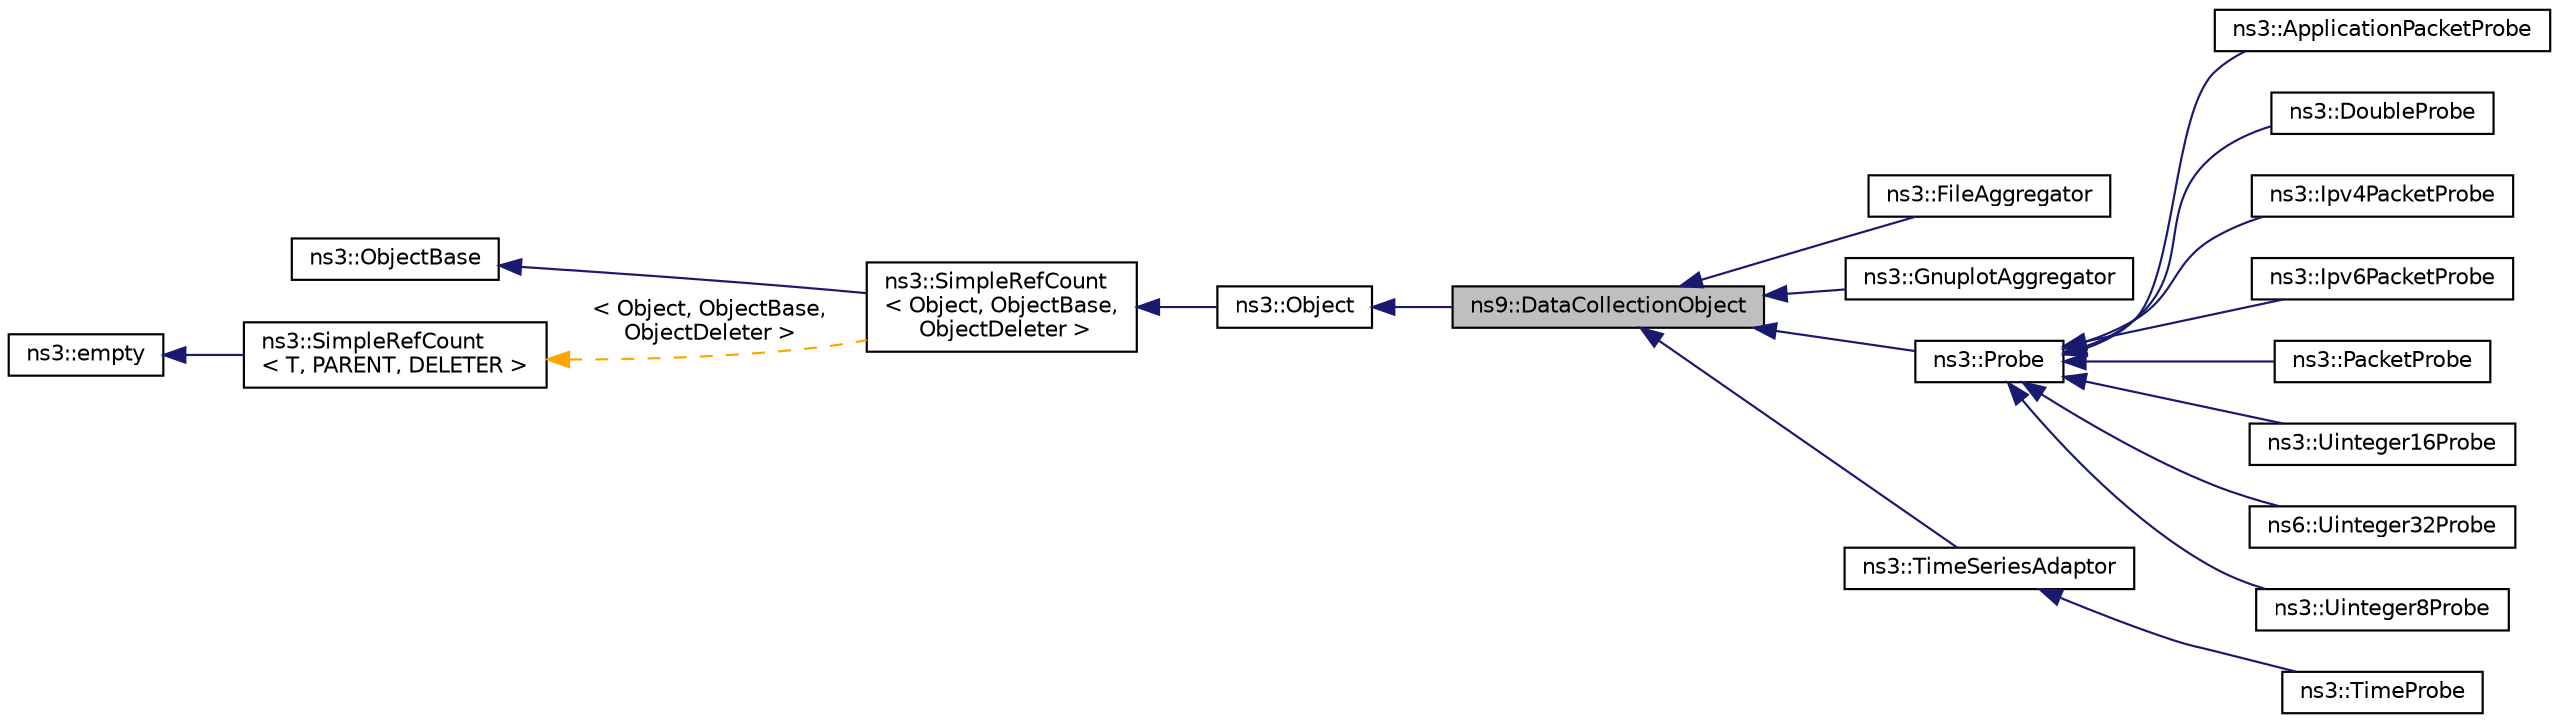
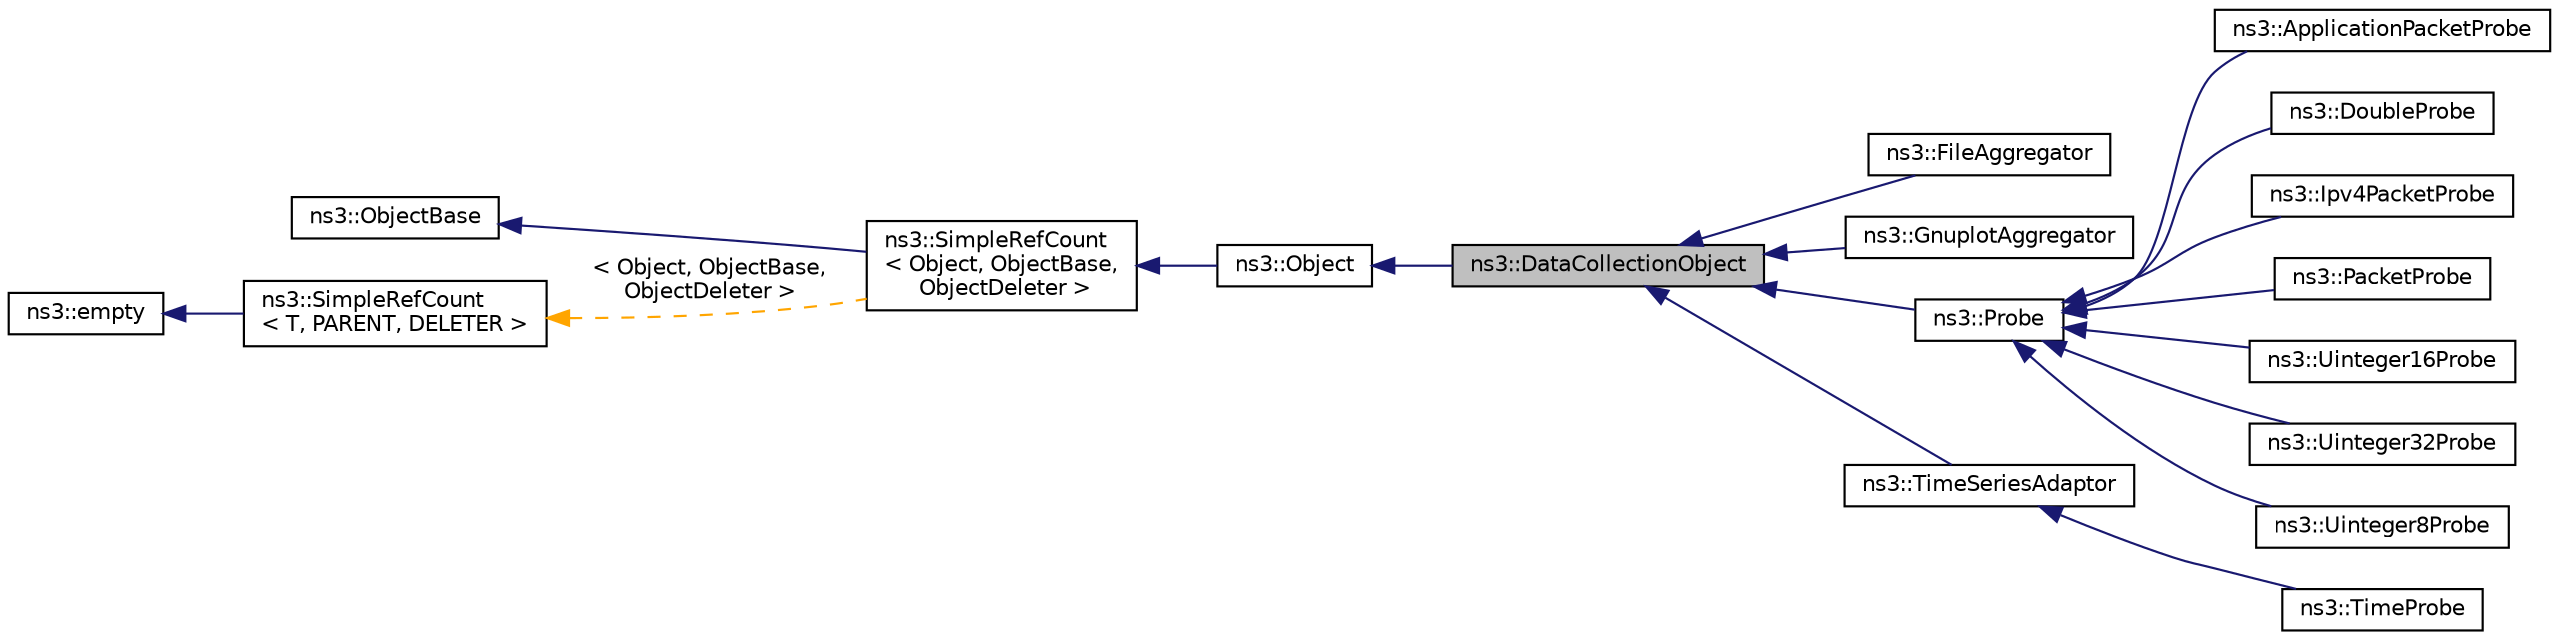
  digraph {
    rankdir=LR
    node [color=black fillcolor=white fontname=Helvetica fontsize=10 shape=record style=filled]
    edge [color=midnightblue dir=back fontname=Helvetica fontsize=10 labelfontname=Helvetica labelfontsize=10 style=solid]
-   n1 [fillcolor=grey75 fontcolor=black height=0.2 label="ns9::DataCollectionObject" width=0.4]
+   n1 [fillcolor=grey75 fontcolor=black height=0.2 label="ns3::DataCollectionObject" width=0.4]
    n2 [height=0.2 label="ns3::FileAggregator" width=0.4]
    n3 [height=0.2 label="ns3::GnuplotAggregator" width=0.4]
    n4 [height=0.2 label="ns3::Probe" width=0.4]
    n5 [height=0.2 label="ns3::TimeSeriesAdaptor" width=0.4]
    n6 [height=0.2 label="ns3::ApplicationPacketProbe" width=0.4]
    n7 [height=0.2 label="ns3::DoubleProbe" width=0.4]
    n8 [height=0.2 label="ns3::Ipv4PacketProbe" width=0.4]
-   n9 [height=0.2 label="ns3::Ipv6PacketProbe" width=0.4]
    n10 [height=0.2 label="ns3::PacketProbe" width=0.4]
    n11 [height=0.2 label="ns3::Uinteger16Probe" width=0.4]
-   n12 [height=0.2 label="ns6::Uinteger32Probe" width=0.4]
+   n12 [height=0.2 label="ns3::Uinteger32Probe" width=0.4]
    n13 [height=0.2 label="ns3::Uinteger8Probe" width=0.4]
    n14 [height=0.2 label="ns3::TimeProbe" width=0.4]
    n15 [height=0.2 label="ns3::Object" width=0.4]
    n16 [height=0.2 label="ns3::SimpleRefCount\l\< Object, ObjectBase,\l ObjectDeleter \>" width=0.4]
    n17 [height=0.2 label="ns3::ObjectBase" width=0.4]
    n18 [height=0.2 label="ns3::SimpleRefCount\l\< T, PARENT, DELETER \>" width=0.4]
    n19 [height=0.2 label="ns3::empty" width=0.4]
    n1 -> n2
    n1 -> n3
    n1 -> n4
    n1 -> n5
    n4 -> n6
    n4 -> n7
    n4 -> n8
-   n4 -> n9
    n4 -> n10
    n4 -> n11
    n4 -> n12
    n4 -> n13
    n5 -> n14
    n15 -> n1
    n16 -> n15
    n17 -> n16
    n18 -> n16 [color=orange label=" \< Object, ObjectBase,\l ObjectDeleter \>" style=dashed]
    n19 -> n18
  }
